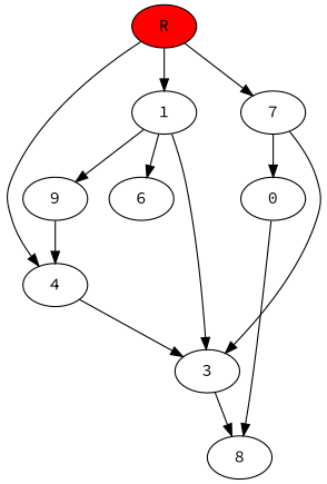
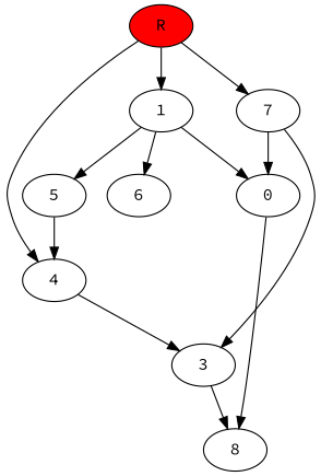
  digraph {
    fontname="Source Code Pro"
    node [fontname="Source Code Pro"]
    edge [fontname="Source Code Pro"]
    n1 [label=0]
    1
-   5 [label=9]
+   5
    6
    8
    4
    3
    7
    R [fillcolor="#ff0000" style=filled]
    n1 -> 8
-   1 -> 3
+   1 -> n1
    1 -> 5
    1 -> 6
    5 -> 4
    4 -> 3
    3 -> 8
    7 -> n1
    7 -> 3
    R -> 1
    R -> 4
    R -> 7
  }
